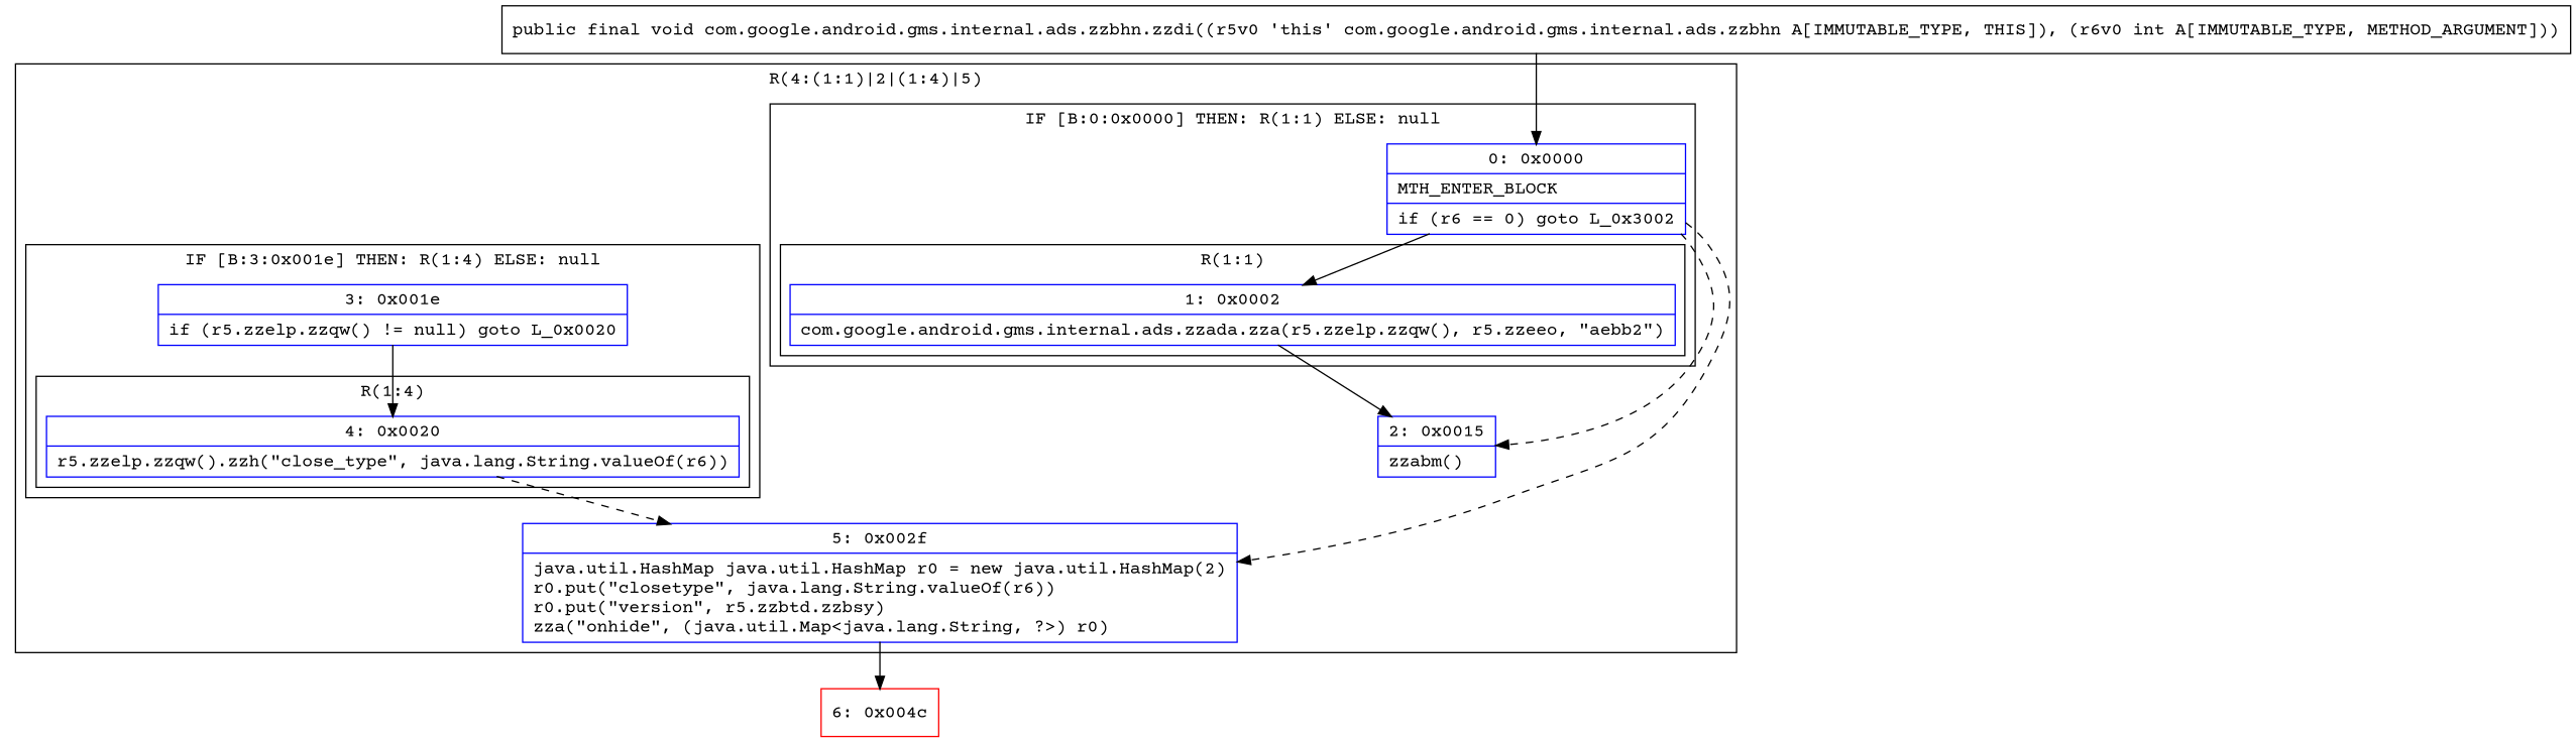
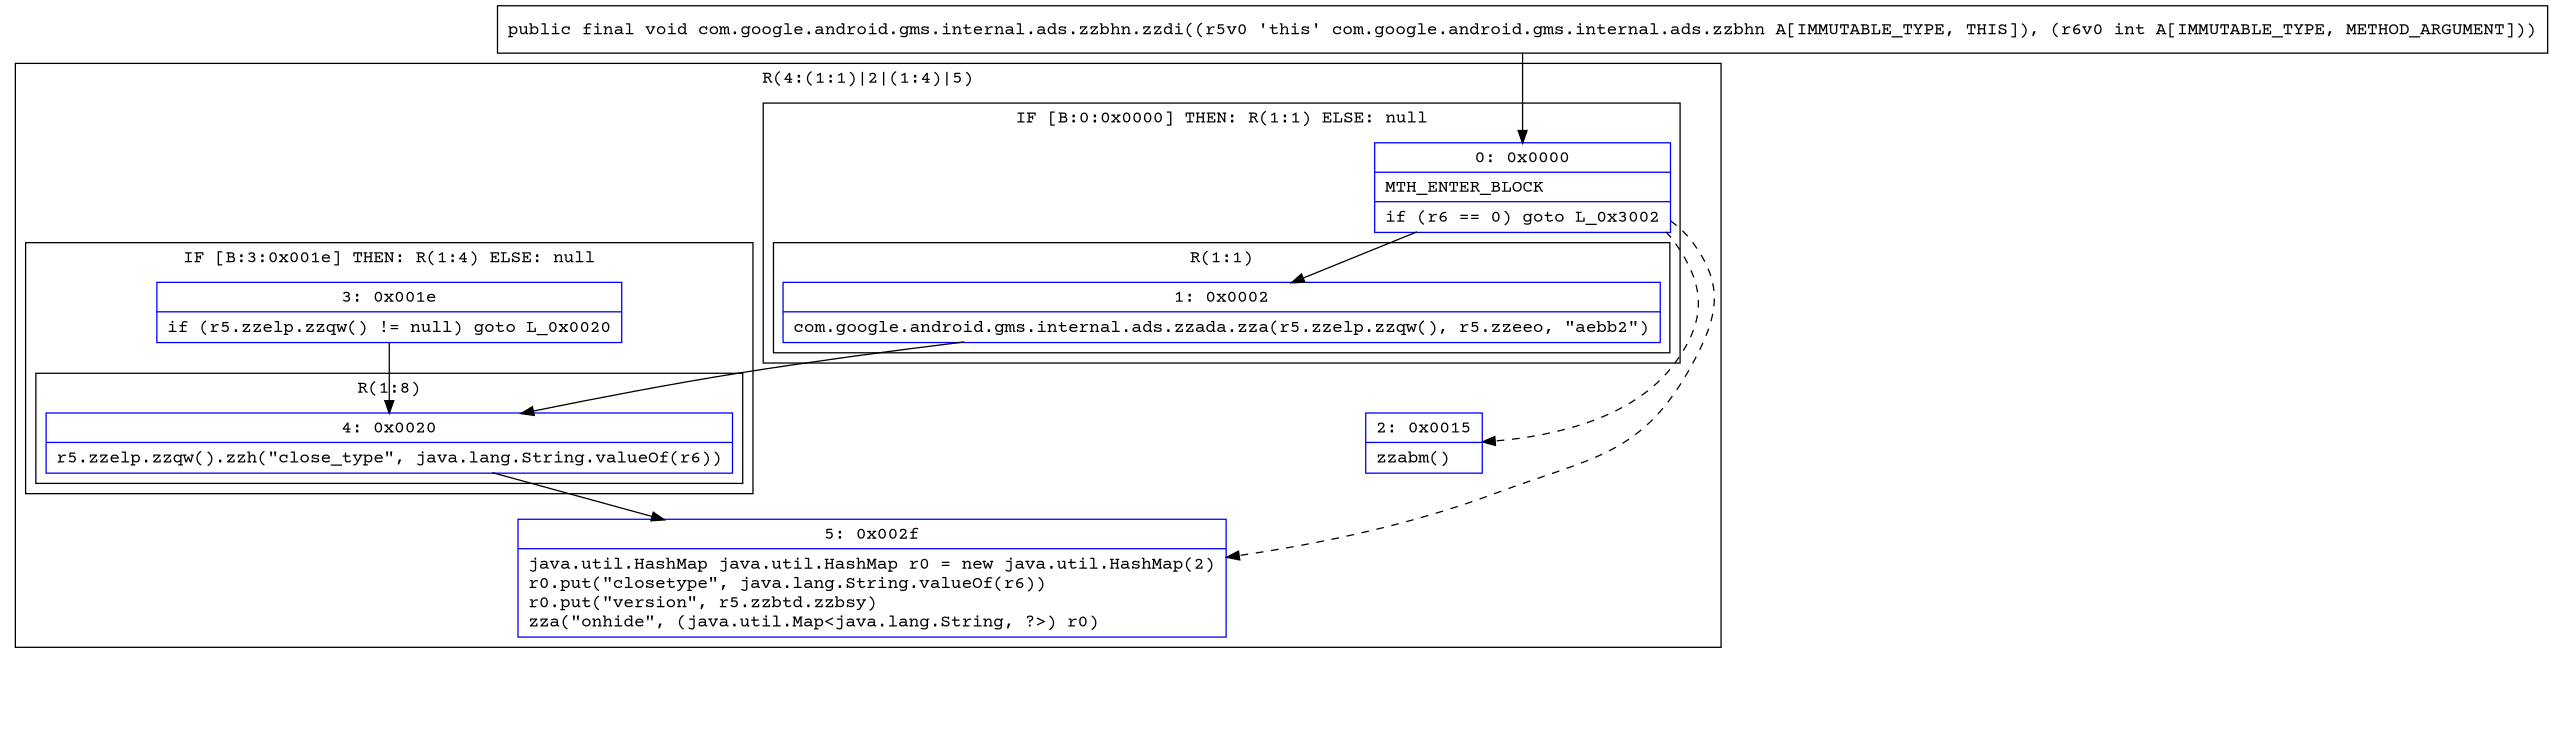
  digraph {
    fontname="Courier Prime"
    node [color=blue fontname="Courier Prime" shape=record]
    edge [fontname="Courier Prime"]
    n1 [label="{1\:\ 0x0002|com.google.android.gms.internal.ads.zzada.zza(r5.zzelp.zzqw(), r5.zzeeo, \"aebb2\")\l}"]
    n2 [label="{0\:\ 0x0000|MTH_ENTER_BLOCK\l|if (r6 == 0) goto L_0x3002\l}"]
    n3 [label="{4\:\ 0x0020|r5.zzelp.zzqw().zzh(\"close_type\", java.lang.String.valueOf(r6))\l}"]
    n4 [label="{3\:\ 0x001e|if (r5.zzelp.zzqw() != null) goto L_0x0020\l}"]
    n5 [label="{2\:\ 0x0015|zzabm()\l}"]
    n6 [label="{5\:\ 0x002f|java.util.HashMap java.util.HashMap r0 = new java.util.HashMap(2)\lr0.put(\"closetype\", java.lang.String.valueOf(r6))\lr0.put(\"version\", r5.zzbtd.zzbsy)\lzza(\"onhide\", (java.util.Map\<java.lang.String, ?\>) r0)\l}"]
-   n7 [color=red label="{6\:\ 0x004c}"]
    n8 [label="{public final void com.google.android.gms.internal.ads.zzbhn.zzdi((r5v0 'this' com.google.android.gms.internal.ads.zzbhn A[IMMUTABLE_TYPE, THIS]), (r6v0 int A[IMMUTABLE_TYPE, METHOD_ARGUMENT])) }" color=""]
    subgraph cluster_1 {
      label="R(4:(1:1)|2|(1:4)|5)"
      n5
      n6
      subgraph cluster_2 {
        label="IF [B:0:0x0000] THEN: R(1:1) ELSE: null"
        n2
        subgraph cluster_3 {
          label="R(1:1)"
          n1
        }
      }
      subgraph cluster_4 {
        label="IF [B:3:0x001e] THEN: R(1:4) ELSE: null"
        n4
        subgraph cluster_5 {
-         label="R(1:4)"
+         label="R(1:8)"
          n3
        }
      }
    }
-   n1 -> n5
+   n1 -> n3
    n2 -> n1
    n2 -> n5 [style=dashed]
    n2 -> n6 [style=dashed]
-   n3 -> n6 [style=dashed]
+   n3 -> n6
    n4 -> n3
-   n6 -> n7
    n8 -> n2
  }
